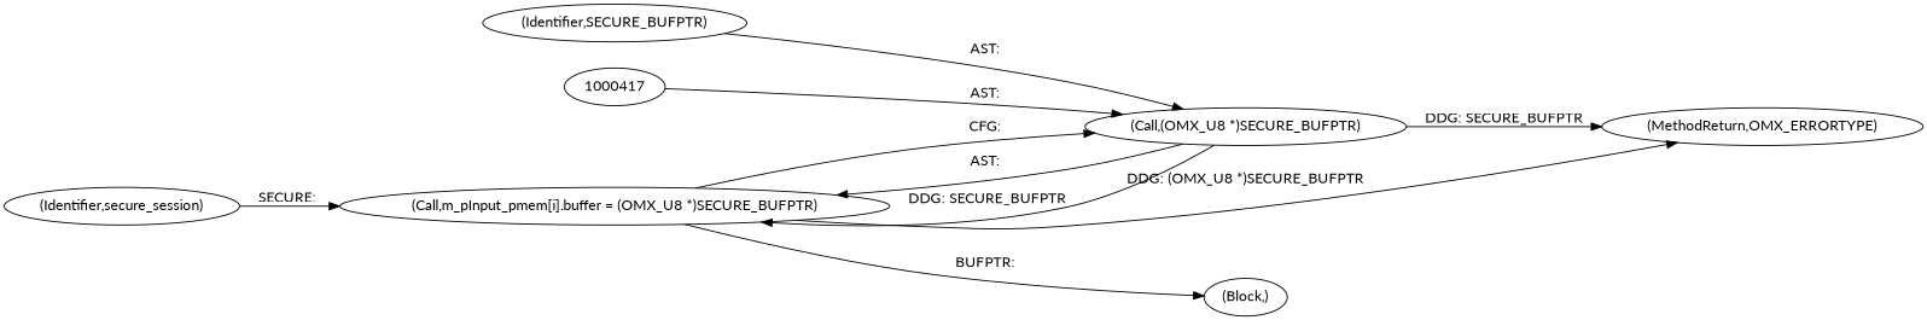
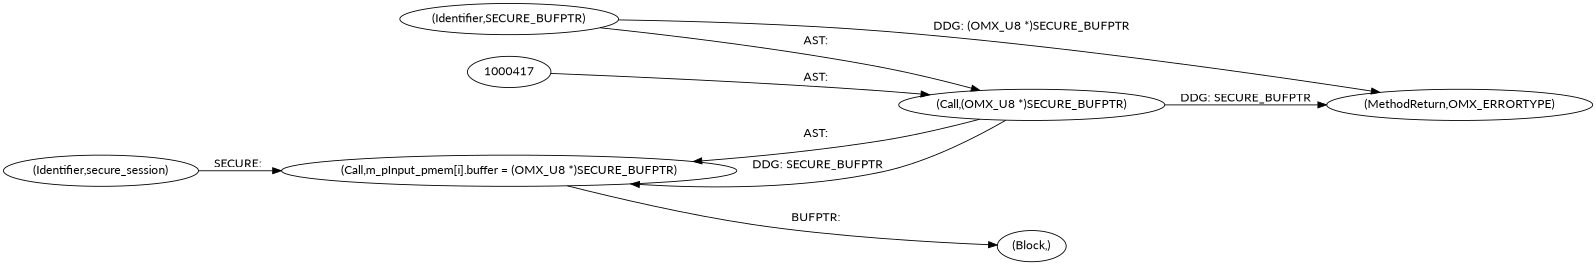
  digraph {
    fontname=Lato
    rankdir=LR
    node [fontname=Lato]
    edge [fontname=Lato]
    n1 [label="(Call,m_pInput_pmem[i].buffer = (OMX_U8 *)SECURE_BUFPTR)"]
    n2 [label="(Call,(OMX_U8 *)SECURE_BUFPTR)"]
    n3 [label="(MethodReturn,OMX_ERRORTYPE)"]
    n4 [label="(Block,)"]
    n5 [label="(Identifier,SECURE_BUFPTR)"]
    n6 [label="(Identifier,secure_session)"]
    1000417
-   n1 -> n2 [label="CFG: "]
-   n1 -> n3 [label="DDG: (OMX_U8 *)SECURE_BUFPTR"]
+   n5 -> n3 [label="DDG: (OMX_U8 *)SECURE_BUFPTR"]
    n1 -> n4 [label="BUFPTR: "]
    n2 -> n1 [label="AST: "]
    n2 -> n1 [label="DDG: SECURE_BUFPTR"]
    n2 -> n3 [label="DDG: SECURE_BUFPTR"]
    n5 -> n2 [label="AST: "]
    n6 -> n1 [label="SECURE: "]
    1000417 -> n2 [label="AST: "]
  }
